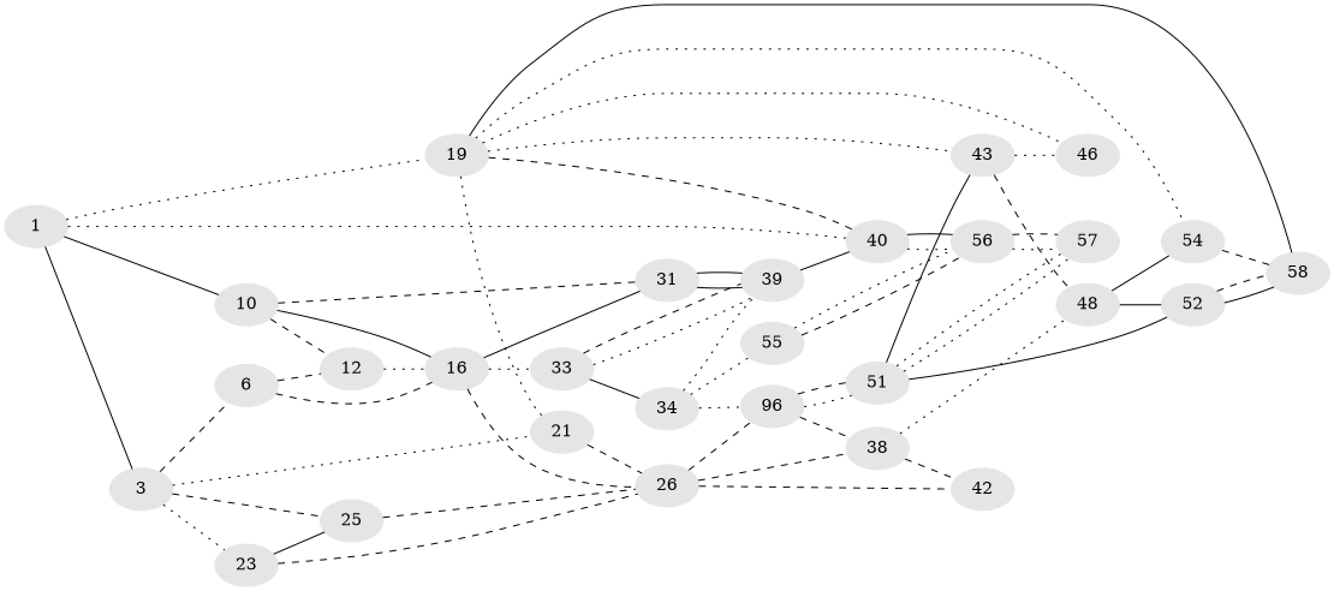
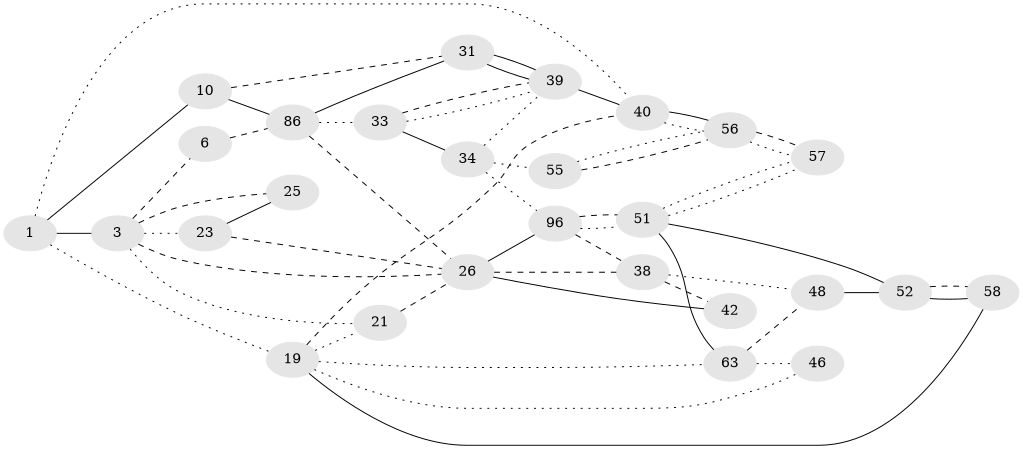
  graph {
    rankdir=LR
    node [color=gray90 style=filled]
    edge [style=dotted]
    1 [super="+2+9"]
    3 [super="+4+20"]
    10 [super="+11"]
    19 [super="+22+47"]
    40
    6 [super="+7+15"]
    21
    23 [super="+24"]
    25
-   12 [super="+13"]
-   16 [super="+17+18"]
+   16 [super="+17+18" label=86]
    31
-   43 [super="+44+50"]
+   43 [super="+44+50" label=63]
    46
-   54
    58
    56
    26 [super="+27"]
    33
    39 [super="+41"]
    n21 [label=96 super="+37"]
    38 [super="+45"]
    42
    34 [super="+53+35"]
    48 [super="+49"]
    51
    55
    57
    52
    1 -- 3 [style=solid]
    1 -- 10 [style=solid]
    1 -- 19 [weight=2]
    1 -- 40
    3 -- 6 [style=dashed]
    3 -- 21
    3 -- 23 [weight=2]
    3 -- 25 [style=dashed]
-   10 -- 12 [style=dashed]
    10 -- 16 [style=solid]
    10 -- 31 [style=dashed]
    19 -- 40 [style=dashed]
    19 -- 21
    19 -- 43
    19 -- 46
-   19 -- 54
    19 -- 58 [style=solid]
    40 -- 56
    40 -- 56 [style=solid]
-   6 -- 12 [style=dashed weight=2]
    6 -- 16 [style=dashed]
    21 -- 26 [style=dashed]
    23 -- 25 [style=solid]
    23 -- 26 [style=dashed]
-   25 -- 26 [style=dashed]
-   12 -- 16
+   3 -- 26 [style=dashed]
    16 -- 31 [style=solid]
    16 -- 26 [style=dashed]
    16 -- 33
    31 -- 39 [style=solid]
    31 -- 39 [style=solid]
    43 -- 46 [weight=2]
    43 -- 48 [style=dashed]
-   54 -- 58 [style=dashed]
    56 -- 57
    56 -- 57 [style=dashed]
-   26 -- n21 [style=dashed]
+   26 -- n21 [style=solid]
    26 -- 38 [style=dashed]
-   26 -- 42 [style=dashed]
+   26 -- 42 [style=solid]
    33 -- 39
    33 -- 39 [style=dashed]
    33 -- 34 [style=solid]
    39 -- 40 [style=solid]
    n21 -- 38 [style=dashed]
    n21 -- 51
    n21 -- 51 [style=dashed]
    38 -- 42 [style=dashed]
    38 -- 48
    34 -- 39
    34 -- n21
    34 -- 55 [weight=2]
-   48 -- 54 [style=solid]
    48 -- 52 [style=solid]
    51 -- 43 [style=solid]
    51 -- 57
    51 -- 57
    51 -- 52 [style=solid]
    55 -- 56 [style=dashed]
    55 -- 56
    52 -- 58 [style=solid]
    52 -- 58 [style=dashed]
  }
